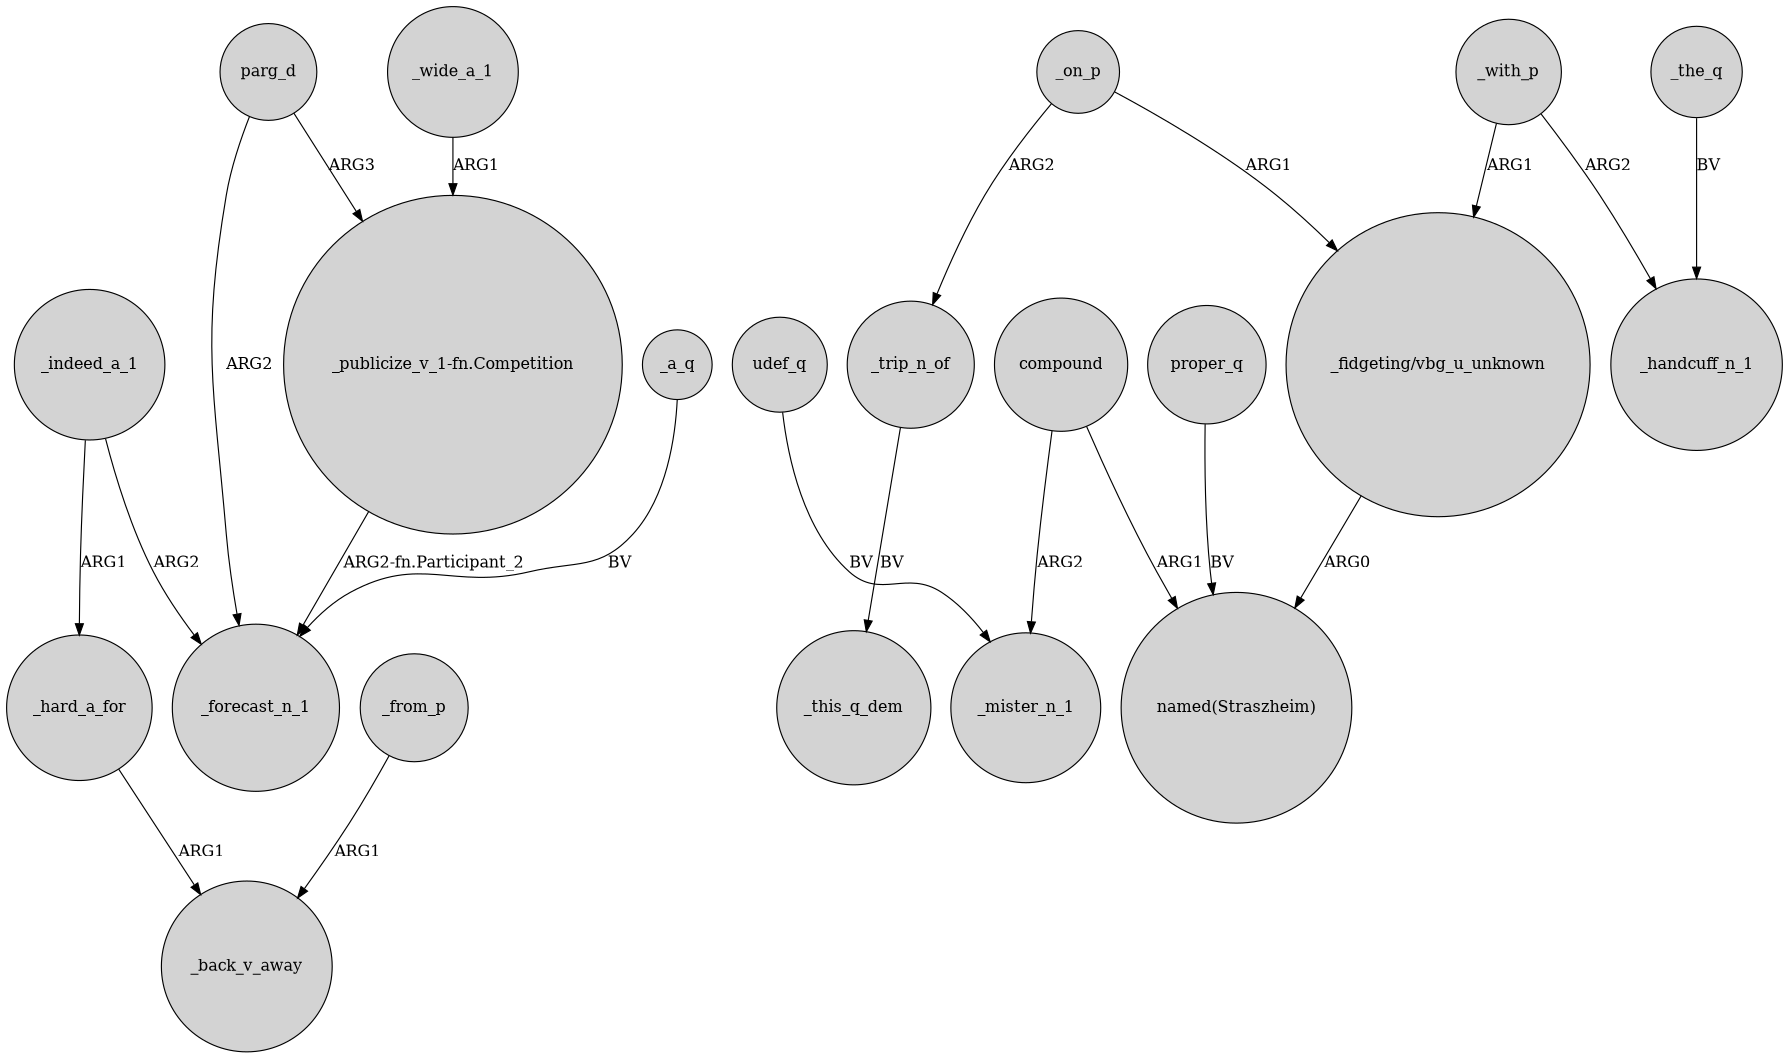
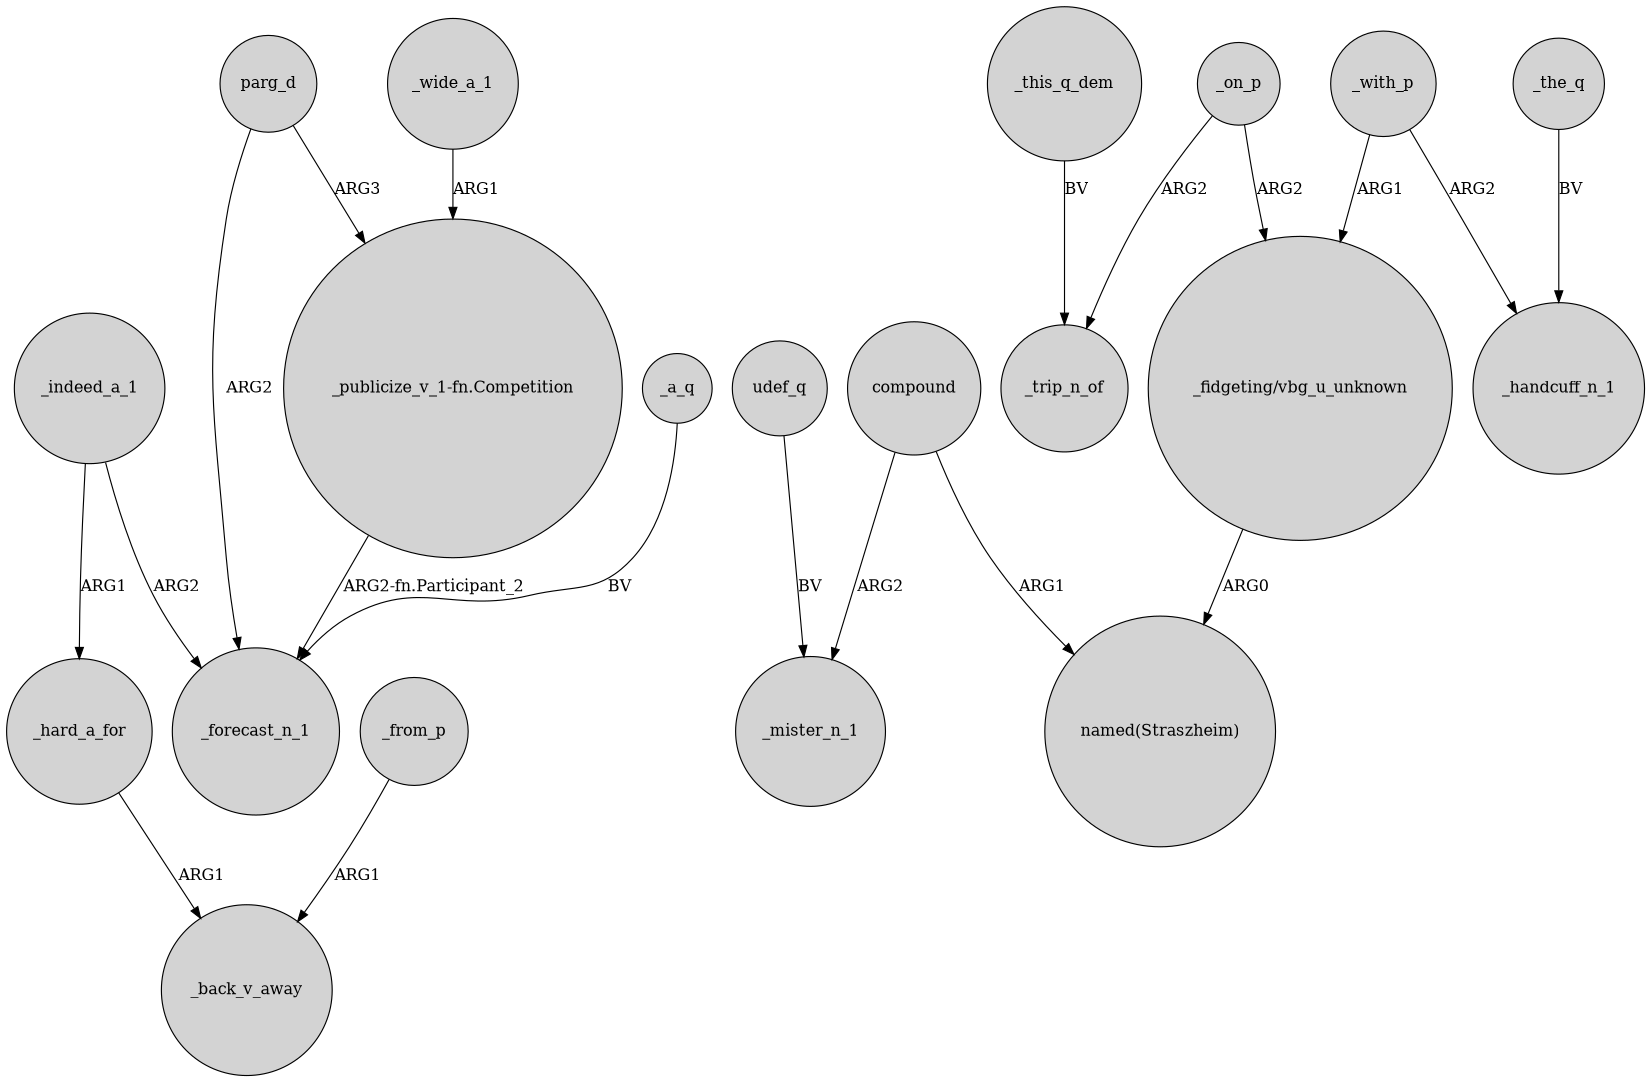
  digraph {
    node [shape=circle style=filled]
    _indeed_a_1
    _hard_a_for
    _forecast_n_1
    _back_v_away
    compound
    _mister_n_1
    "named(Straszheim)"
    _this_q_dem
    _trip_n_of
    _the_q
    _handcuff_n_1
    udef_q
    _from_p
    _on_p
    "_fidgeting/vbg_u_unknown"
-   proper_q
    _with_p
    parg_d
    "_publicize_v_1-fn.Competition"
    _a_q
    _wide_a_1
    _indeed_a_1 -> _hard_a_for [label=ARG1]
    _indeed_a_1 -> _forecast_n_1 [label=ARG2]
    _hard_a_for -> _back_v_away [label=ARG1]
    compound -> _mister_n_1 [label=ARG2]
    compound -> "named(Straszheim)" [label=ARG1]
-   _trip_n_of -> _this_q_dem [label=BV]
+   _this_q_dem -> _trip_n_of [label=BV]
    _the_q -> _handcuff_n_1 [label=BV]
    udef_q -> _mister_n_1 [label=BV]
    _from_p -> _back_v_away [label=ARG1]
    _on_p -> _trip_n_of [label=ARG2]
-   _on_p -> "_fidgeting/vbg_u_unknown" [label=ARG1]
+   _on_p -> "_fidgeting/vbg_u_unknown" [label=ARG2]
    "_fidgeting/vbg_u_unknown" -> "named(Straszheim)" [label=ARG0]
-   proper_q -> "named(Straszheim)" [label=BV]
    _with_p -> _handcuff_n_1 [label=ARG2]
    _with_p -> "_fidgeting/vbg_u_unknown" [label=ARG1]
    parg_d -> _forecast_n_1 [label=ARG2]
    parg_d -> "_publicize_v_1-fn.Competition" [label=ARG3]
    "_publicize_v_1-fn.Competition" -> _forecast_n_1 [label="ARG2-fn.Participant_2"]
    _a_q -> _forecast_n_1 [label=BV]
    _wide_a_1 -> "_publicize_v_1-fn.Competition" [label=ARG1]
  }
